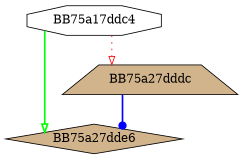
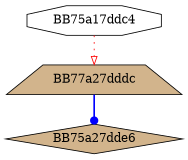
  digraph {
    splines=ortho
    node [fillcolor=tan style=filled]
    edge [arrowhead=onormal style=bold]
    n1 [fillcolor=white label=BB75a17ddc4 shape=octagon]
    BB75a27dde6 [shape=diamond]
-   BB75a27dddc [shape=trapezium]
-   n1 -> BB75a27dde6 [color=green]
+   BB75a27dddc [shape=trapezium label=BB77a27dddc]
    n1 -> BB75a27dddc [color=red style=dotted]
    BB75a27dddc -> BB75a27dde6 [arrowhead=dot color=blue]
  }
